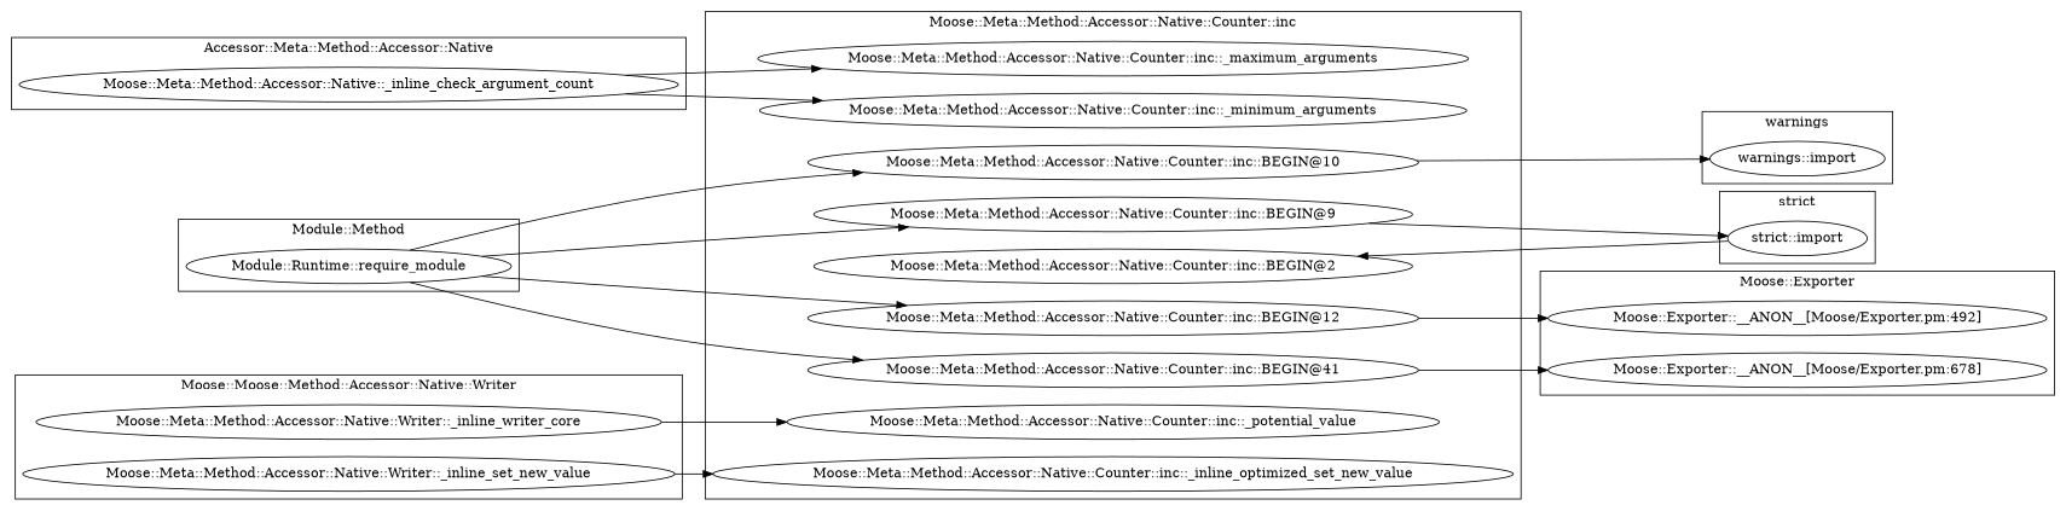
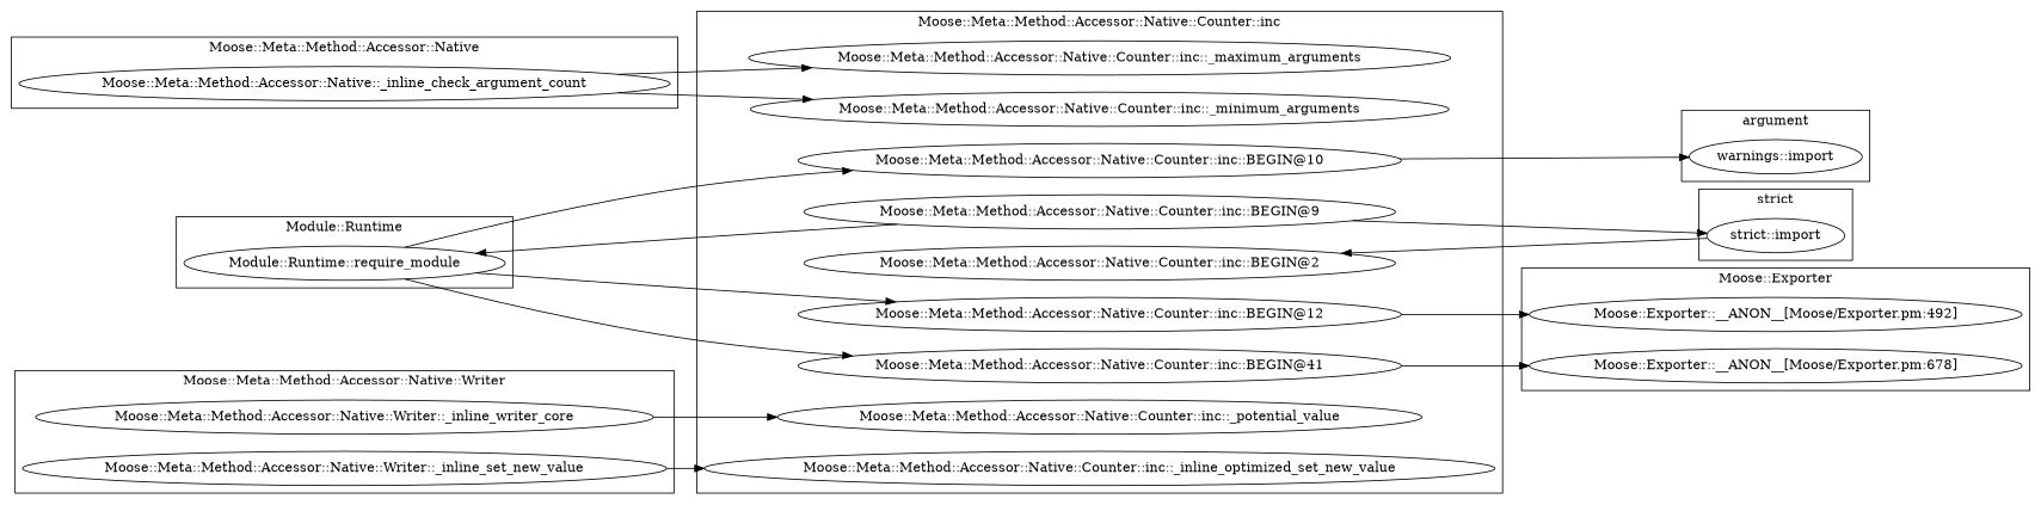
  digraph {
    rankdir=LR
    "warnings::import"
    "Moose::Meta::Method::Accessor::Native::_inline_check_argument_count"
    "Module::Runtime::require_module"
    "Moose::Meta::Method::Accessor::Native::Counter::inc::_inline_optimized_set_new_value"
    "Moose::Meta::Method::Accessor::Native::Counter::inc::_potential_value"
    "Moose::Meta::Method::Accessor::Native::Counter::inc::BEGIN@10"
    "Moose::Meta::Method::Accessor::Native::Counter::inc::BEGIN@9"
    "Moose::Meta::Method::Accessor::Native::Counter::inc::BEGIN@2"
    "Moose::Meta::Method::Accessor::Native::Counter::inc::_minimum_arguments"
    "Moose::Meta::Method::Accessor::Native::Counter::inc::BEGIN@12"
    "Moose::Meta::Method::Accessor::Native::Counter::inc::_maximum_arguments"
    "Moose::Meta::Method::Accessor::Native::Counter::inc::BEGIN@41"
    "Moose::Meta::Method::Accessor::Native::Writer::_inline_writer_core"
    "Moose::Meta::Method::Accessor::Native::Writer::_inline_set_new_value"
    "Moose::Exporter::__ANON__[Moose/Exporter.pm:492]"
    "Moose::Exporter::__ANON__[Moose/Exporter.pm:678]"
    "strict::import"
    subgraph cluster_1 {
-     label=warnings
+     label=argument
      "warnings::import"
    }
    subgraph cluster_2 {
-     label="Accessor::Meta::Method::Accessor::Native"
+     label="Moose::Meta::Method::Accessor::Native"
      "Moose::Meta::Method::Accessor::Native::_inline_check_argument_count"
    }
    subgraph cluster_3 {
-     label="Module::Method"
+     label="Module::Runtime"
      "Module::Runtime::require_module"
    }
    subgraph cluster_4 {
      label="Moose::Meta::Method::Accessor::Native::Counter::inc"
      "Moose::Meta::Method::Accessor::Native::Counter::inc::_inline_optimized_set_new_value"
      "Moose::Meta::Method::Accessor::Native::Counter::inc::_potential_value"
      "Moose::Meta::Method::Accessor::Native::Counter::inc::BEGIN@10"
      "Moose::Meta::Method::Accessor::Native::Counter::inc::BEGIN@9"
      "Moose::Meta::Method::Accessor::Native::Counter::inc::BEGIN@2"
      "Moose::Meta::Method::Accessor::Native::Counter::inc::_minimum_arguments"
      "Moose::Meta::Method::Accessor::Native::Counter::inc::BEGIN@12"
      "Moose::Meta::Method::Accessor::Native::Counter::inc::_maximum_arguments"
      "Moose::Meta::Method::Accessor::Native::Counter::inc::BEGIN@41"
    }
    subgraph cluster_5 {
-     label="Moose::Moose::Method::Accessor::Native::Writer"
+     label="Moose::Meta::Method::Accessor::Native::Writer"
      "Moose::Meta::Method::Accessor::Native::Writer::_inline_writer_core"
      "Moose::Meta::Method::Accessor::Native::Writer::_inline_set_new_value"
    }
    subgraph cluster_6 {
      label="Moose::Exporter"
      "Moose::Exporter::__ANON__[Moose/Exporter.pm:492]"
      "Moose::Exporter::__ANON__[Moose/Exporter.pm:678]"
    }
    subgraph cluster_7 {
      label="strict"
      "strict::import"
    }
    "Moose::Meta::Method::Accessor::Native::_inline_check_argument_count" -> "Moose::Meta::Method::Accessor::Native::Counter::inc::_minimum_arguments"
    "Moose::Meta::Method::Accessor::Native::_inline_check_argument_count" -> "Moose::Meta::Method::Accessor::Native::Counter::inc::_maximum_arguments"
    "Module::Runtime::require_module" -> "Moose::Meta::Method::Accessor::Native::Counter::inc::BEGIN@10"
-   "Module::Runtime::require_module" -> "Moose::Meta::Method::Accessor::Native::Counter::inc::BEGIN@9"
+   "Moose::Meta::Method::Accessor::Native::Counter::inc::BEGIN@9" -> "Module::Runtime::require_module"
    "Module::Runtime::require_module" -> "Moose::Meta::Method::Accessor::Native::Counter::inc::BEGIN@12"
    "Module::Runtime::require_module" -> "Moose::Meta::Method::Accessor::Native::Counter::inc::BEGIN@41"
    "Moose::Meta::Method::Accessor::Native::Counter::inc::BEGIN@10" -> "warnings::import"
    "Moose::Meta::Method::Accessor::Native::Counter::inc::BEGIN@9" -> "strict::import"
    "Moose::Meta::Method::Accessor::Native::Counter::inc::BEGIN@12" -> "Moose::Exporter::__ANON__[Moose/Exporter.pm:492]"
    "Moose::Meta::Method::Accessor::Native::Counter::inc::BEGIN@41" -> "Moose::Exporter::__ANON__[Moose/Exporter.pm:678]"
    "Moose::Meta::Method::Accessor::Native::Writer::_inline_writer_core" -> "Moose::Meta::Method::Accessor::Native::Counter::inc::_potential_value"
    "Moose::Meta::Method::Accessor::Native::Writer::_inline_set_new_value" -> "Moose::Meta::Method::Accessor::Native::Counter::inc::_inline_optimized_set_new_value"
    "strict::import" -> "Moose::Meta::Method::Accessor::Native::Counter::inc::BEGIN@2"
  }
